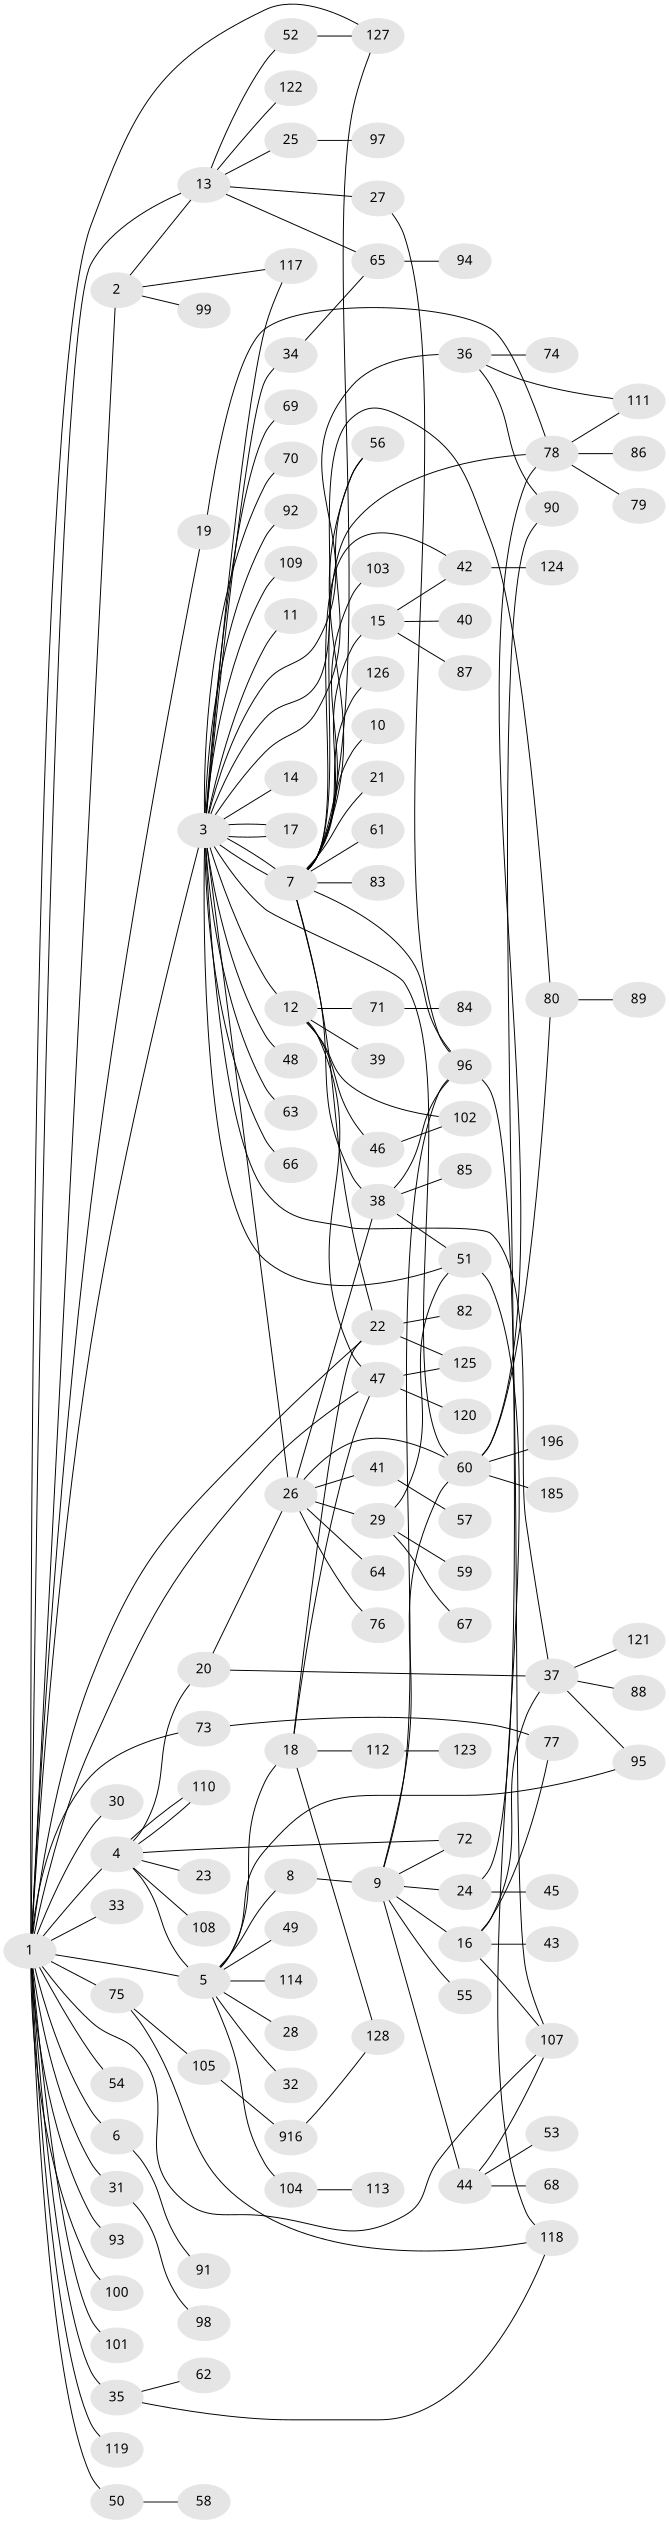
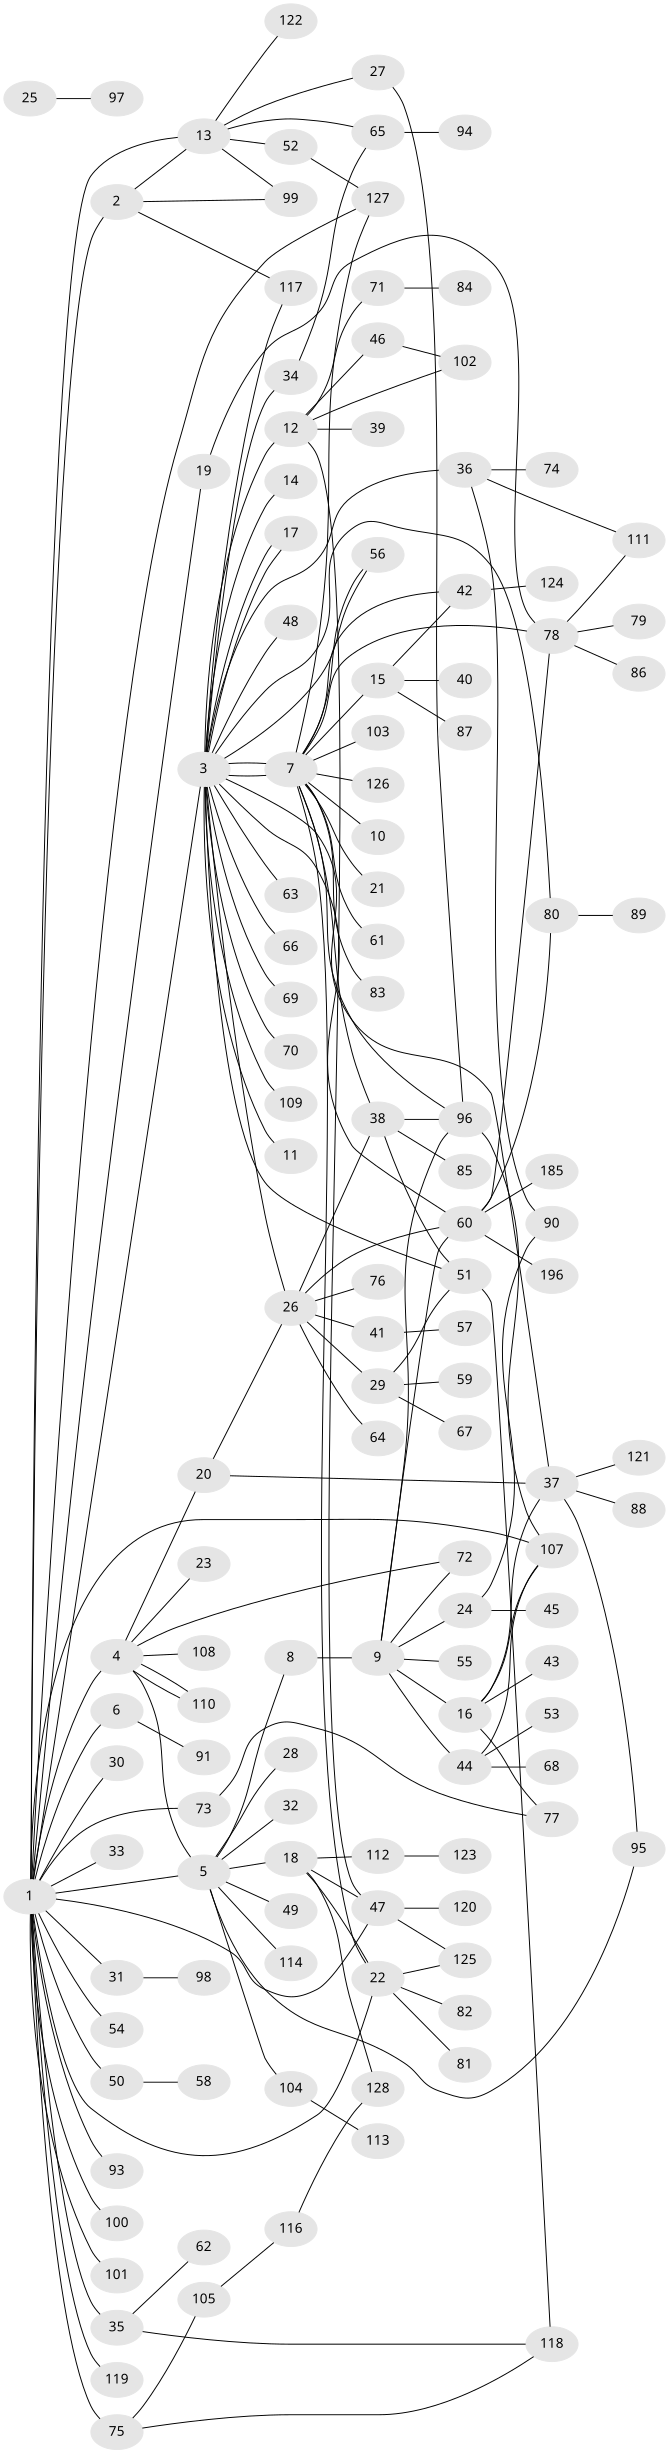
  graph {
    fontname="Noto Sans"
    rankdir=LR
    node [color=gray90 fontname="Noto Sans" style=filled]
    edge [fontname="Noto Sans"]
    1
    2
    3
    4
    5
    6
    13
    19
    22
    30
    31
    33
    35
    47
    50
    54
    73
    75
    93
    100
    101
    107
    119
    127
    99
    117
    7
    11
    12
    14
    17
    26
    34
    36
    37
    48
    51
    56
    60
    63
    66
    69
    70
    80
-   92
    109
    20
    23
    72
    108
    110
    8
    18
    28
    32
    49
    95
    104
    114
    91
    25
    27
    52
    65
    122
    78
+   81
    82
    125
    98
    62
    118
    120
    58
    77
    105
    15
    10
    21
    38
    42
    61
    83
    96
    103
    126
    39
    46
    71
    102
    40
    87
    29
    41
    64
    76
    90
    74
    111
    88
    121
    n102 [label=196]
    n103 [label=185]
    89
    9
    112
    128
    113
    85
    124
    79
    86
    16
    24
    44
    55
    43
    45
    53
    68
    84
    97
    94
    123
    59
    67
    57
-   116 [label=916]
+   116
    1 -- 2
    1 -- 3
    1 -- 4
    1 -- 5
    1 -- 6
    1 -- 13
    1 -- 19
    1 -- 22
    1 -- 30
    1 -- 31
    1 -- 33
    1 -- 35
    1 -- 47
    1 -- 50
    1 -- 54
    1 -- 73
    1 -- 75
    1 -- 93
    1 -- 100
    1 -- 101
    1 -- 107
    1 -- 119
    1 -- 127
    2 -- 13
    2 -- 99
    2 -- 117
    3 -- 117
    3 -- 7
    3 -- 7
    3 -- 11
    3 -- 12
    3 -- 14
    3 -- 17
    3 -- 17
    3 -- 26
    3 -- 34
    3 -- 36
    3 -- 37
    3 -- 48
    3 -- 51
    3 -- 56
    3 -- 60
    3 -- 63
    3 -- 66
    3 -- 69
    3 -- 70
    3 -- 80
-   3 -- 92
    3 -- 109
    4 -- 5
    4 -- 20
    4 -- 23
    4 -- 72
    4 -- 108
    4 -- 110
    4 -- 110
    5 -- 8
    5 -- 18
    5 -- 28
    5 -- 32
    5 -- 49
    5 -- 95
    5 -- 104
    5 -- 114
    6 -- 91
-   13 -- 25
+   13 -- 99
    13 -- 27
    13 -- 52
    13 -- 65
    13 -- 122
    19 -- 78
+   22 -- 81
    22 -- 82
    22 -- 125
    31 -- 98
    35 -- 62
    35 -- 118
    47 -- 125
    47 -- 120
    50 -- 58
    73 -- 77
    75 -- 118
    75 -- 105
    7 -- 22
    7 -- 127
    7 -- 56
    7 -- 78
    7 -- 15
    7 -- 10
    7 -- 21
    7 -- 38
    7 -- 42
    7 -- 61
    7 -- 83
    7 -- 96
    7 -- 103
    7 -- 126
    12 -- 47
    12 -- 39
    12 -- 46
    12 -- 71
    12 -- 102
    26 -- 60
    26 -- 38
    26 -- 29
    26 -- 41
    26 -- 64
    26 -- 76
    34 -- 65
    36 -- 90
    36 -- 74
    36 -- 111
    37 -- 95
    37 -- 88
    37 -- 121
    51 -- 118
    60 -- 80
    60 -- 78
    60 -- n102
    60 -- n103
    80 -- 89
    20 -- 26
    20 -- 37
    8 -- 9
    18 -- 22
    18 -- 47
    18 -- 112
    18 -- 128
    104 -- 113
    25 -- 97
    27 -- 96
    52 -- 127
    65 -- 94
    78 -- 111
    78 -- 79
    78 -- 86
    105 -- 116
    15 -- 42
    15 -- 40
    15 -- 87
    38 -- 51
    38 -- 96
    38 -- 85
    42 -- 124
    96 -- 107
    46 -- 102
    71 -- 84
    29 -- 51
    29 -- 59
    29 -- 67
    41 -- 57
    9 -- 60
    9 -- 72
    9 -- 96
    9 -- 16
    9 -- 24
    9 -- 44
    9 -- 55
    112 -- 123
    16 -- 107
    16 -- 37
    16 -- 77
    16 -- 43
    24 -- 90
    24 -- 45
    44 -- 107
    44 -- 53
    44 -- 68
    116 -- 128
  }
